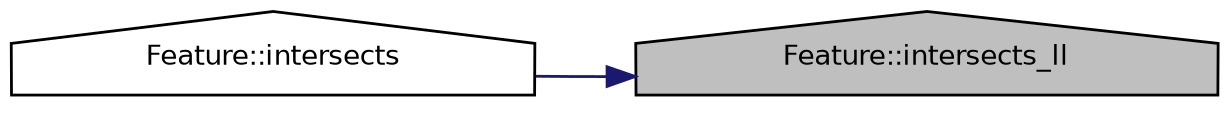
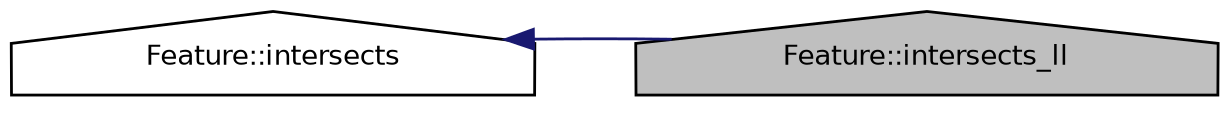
  digraph {
    rankdir=RL
    fontname="DejaVu Sans"
    node [color=black fontname="DejaVu Sans" fontsize=10 shape=house style=filled]
    n1 [fillcolor=grey75 fontcolor=black height=0.2 label="Feature::intersects_ll" width=0.4]
    n2 [fillcolor=white height=0.2 label="Feature::intersects" width=0.4]
-   n1 -> n2 [color=midnightblue dir=back fontname="DejaVu Sans" fontsize=10 labelfontname=Helvetica labelfontsize=10 style=solid]
+   n2 -> n1 [color=midnightblue dir=back fontname="DejaVu Sans" fontsize=10 labelfontname=Helvetica labelfontsize=10 style=solid]
  }
